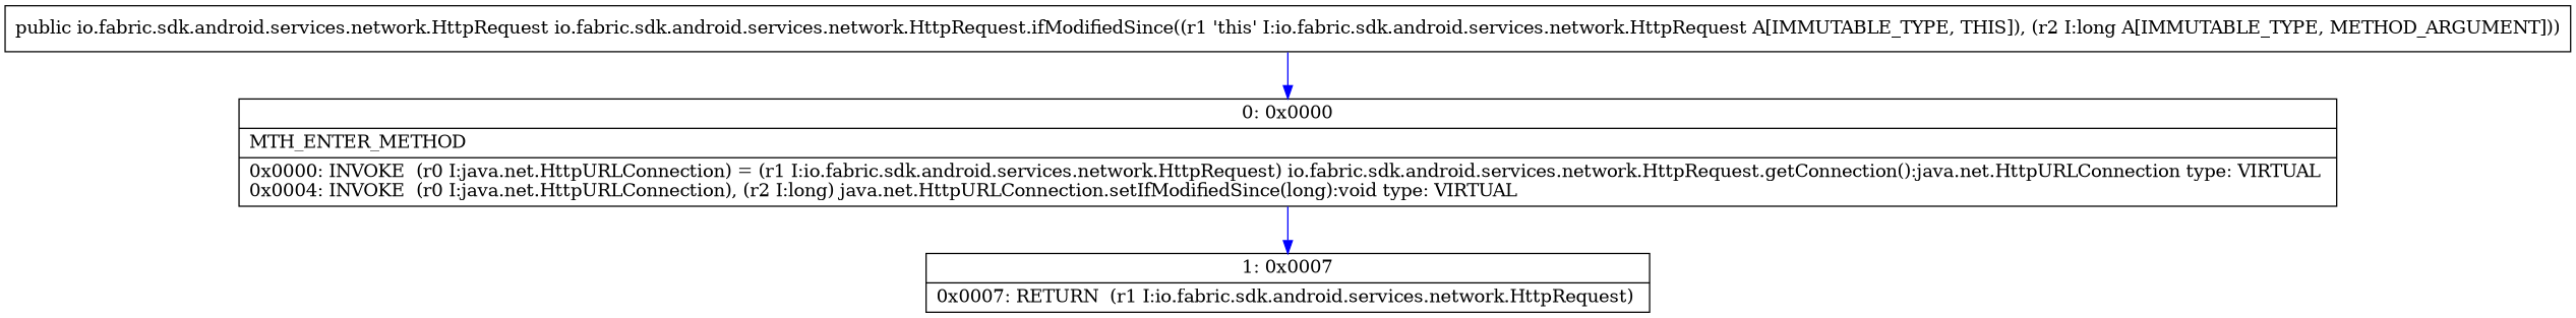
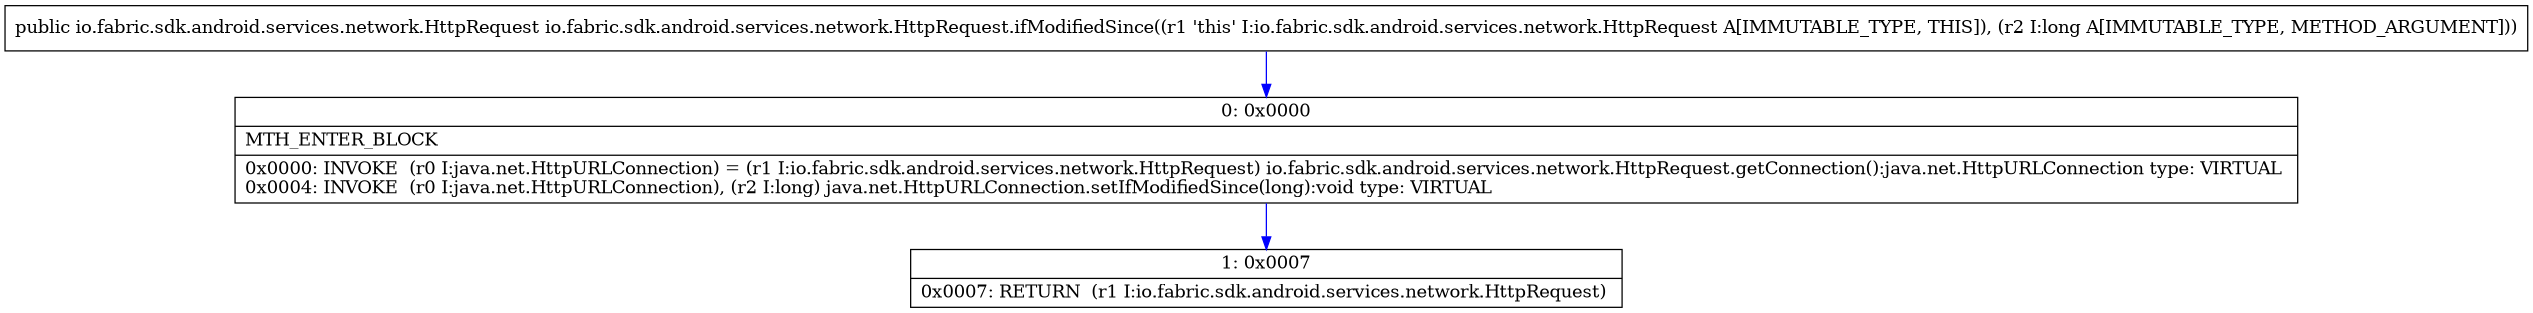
  digraph {
    node [shape=record]
    edge [color=blue]
-   n1 [label="{0\:\ 0x0000|MTH_ENTER_METHOD\l|0x0000: INVOKE  (r0 I:java.net.HttpURLConnection) = (r1 I:io.fabric.sdk.android.services.network.HttpRequest) io.fabric.sdk.android.services.network.HttpRequest.getConnection():java.net.HttpURLConnection type: VIRTUAL \l0x0004: INVOKE  (r0 I:java.net.HttpURLConnection), (r2 I:long) java.net.HttpURLConnection.setIfModifiedSince(long):void type: VIRTUAL \l}"]
+   n1 [label="{0\:\ 0x0000|MTH_ENTER_BLOCK\l|0x0000: INVOKE  (r0 I:java.net.HttpURLConnection) = (r1 I:io.fabric.sdk.android.services.network.HttpRequest) io.fabric.sdk.android.services.network.HttpRequest.getConnection():java.net.HttpURLConnection type: VIRTUAL \l0x0004: INVOKE  (r0 I:java.net.HttpURLConnection), (r2 I:long) java.net.HttpURLConnection.setIfModifiedSince(long):void type: VIRTUAL \l}"]
    n2 [label="{1\:\ 0x0007|0x0007: RETURN  (r1 I:io.fabric.sdk.android.services.network.HttpRequest) \l}"]
    n3 [label="{public io.fabric.sdk.android.services.network.HttpRequest io.fabric.sdk.android.services.network.HttpRequest.ifModifiedSince((r1 'this' I:io.fabric.sdk.android.services.network.HttpRequest A[IMMUTABLE_TYPE, THIS]), (r2 I:long A[IMMUTABLE_TYPE, METHOD_ARGUMENT])) }"]
    n1 -> n2
    n3 -> n1
  }
